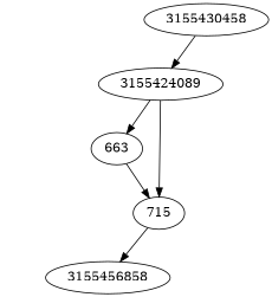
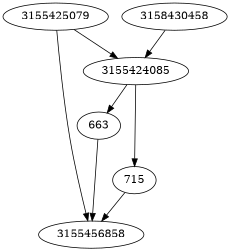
  strict digraph {
+   3155425079
    3155456858
-   3155424089
+   3155424089 [label=3155424085]
    n4 [label=663]
    n5 [label=715]
-   3155430458
+   3155430458 [label=3158430458]
+   3155425079 -> 3155456858
+   3155425079 -> 3155424089
    3155424089 -> n4
    3155424089 -> n5
-   n4 -> n5
+   n4 -> 3155456858
    n5 -> 3155456858
    3155430458 -> 3155424089
  }
